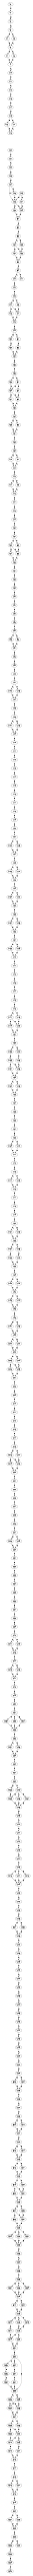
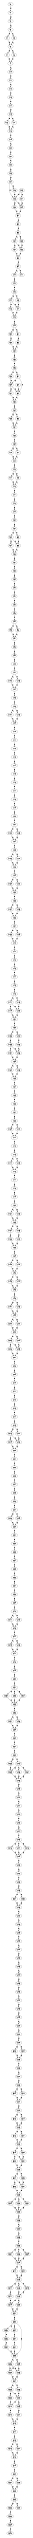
  strict digraph {
    S0
    S1
    S2
    S3
    S4
    S5
    S6
    S7
    S8
    S9
    S10
    S11
    S12
    S13
    S14
    S15
    S16
    S17
    S18
+   S19
    S20
    S21
    S22
    S23
    S24
    S26
    S28
    S25
    S27
    S29
    S30
    S31
    S32
    S33
    S34
    S35
    S36
    S37
    S38
    S39
    S40
    S41
    S42
    S43
    S44
    S45
    S46
    S47
    S48
    S49
    S50
    S51
    S52
    S53
    S54
    S55
    S56
    S57
    S58
    S59
    S60
    S61
    S62
    S63
    S64
    S65
    S66
    S67
    S68
    S69
    S70
    S71
    S72
    S73
    S74
    S75
    S76
    S77
    S78
    S79
    S80
    S81
    S82
    S83
    S84
    S85
    S86
    S87
    S88
    S89
    S90
    S91
    S92
    S93
    S94
    S95
    S96
    S97
    S98
    S99
    S100
    S101
    S102
    S103
    S104
    S105
    S106
    S107
    S108
    S109
    S110
    S111
    S112
    S113
    S114
    S115
    S116
    S117
    S118
    S119
    S120
    S121
    S122
    S123
    S124
    S125
    S126
    S127
    S128
    S129
    S130
    S131
    S132
    S133
    S134
    S135
    S136
    S137
    S138
    S139
    S140
    S141
    S142
    S143
    S144
    S145
    S146
    S147
    S148
    S149
    S150
    S151
    S152
    S153
    S154
    S155
    S156
    S157
    S158
    S159
    S160
    S162
    S163
    S164
    S165
    S166
    S167
    S168
    S169
    S170
    S171
    S172
    S173
    S174
    S175
    S176
    S177
    S178
    S179
    S180
    S181
    S182
    S183
    S184
    S185
    S186
    S187
    S188
    S189
    S190
    S191
    S192
    S193
    S194
    S195
    S196
    S197
    S198
    S199
    S200
    S201
    S202
    S203
    S204
    S205
    S206
    S207
    S208
    S209
    S210
    S211
    S212
    S213
    S214
    S215
    S216
    S217
    S218
    S219
    S220
    S221
    S222
    S223
    S224
    S225
    S226
    S227
    S228
    S229
    S230
    S231
    S232
    S233
    S234
    S235
    S236
    S237
    S238
    S239
    S240
    S241
    S242
    S243
    S244
    S245
    S246
    S247
    S248
    S249
    S250
    S251
    S252
    S253
    S254
    S255
    S256
    S257
    S258
    S259
    S260
    S261
    S262
    S263
    S264
    S265
    S266
    S267
    S268
    S269
    S270
    S271
    S272
    S273
    S274
    S275
    S276
    S277
    S278
    S279
    S280
    S281
    S282
    S283
    S284
    S285
    S286
    S287
    S288
    S289
    S290
    S291
    S292
    S293
    S294
    S295
    S296
    S297
    S298
    S299
    S300
    S301
    S302
    S303
    S304
    S305
    S306
    S307
    S308
    S309
    S310
    S311
    S312
    S313
    S314
    S315
    S316
    S317
    S318
    S319
    S320
    S321
    S322
    S323
    S324
    S325
    S326
    S327
    S328
    S329
    S330
    S331
    S332
    S333
    S334
    S335
    S336
    S337
    S338
    S339
    S340
    S341
    S342
    S343
    S344
    S345
    S346
    S347
    S348
    S349
    S350
    S351
    S352
    S353
    S354
    S355
    S356
    S357
    S358
    S359
    S360
    S361
    S362
    S363
    S364
    S365
    S366
    S367
    S368
    S369
    S370
    S371
    S372
    S373
    S374
    S375
    S376
    S377
    S378
    S379
    S380
    S381
    S382
    S383
    S385
    S386
    S387
    S388
    S389
    S390
    S0 -> S1 [label=T]
    S1 -> S2 [label=A]
    S2 -> S3 [label=G]
    S3 -> S4 [label=T]
    S3 -> S5 [label=C]
    S4 -> S6 [label=G]
    S5 -> S6 [label=G]
    S6 -> S7 [label=C]
    S6 -> S8 [label=G]
    S7 -> S9 [label=T]
    S8 -> S9 [label=T]
    S9 -> S10 [label=G]
    S10 -> S11 [label=T]
    S11 -> S12 [label=C]
    S12 -> S13 [label=T]
    S13 -> S14 [label=T]
    S14 -> S15 [label=A]
    S15 -> S16 [label=T]
    S15 -> S17 [label=C]
    S16 -> S18 [label=G]
    S17 -> S18 [label=G]
+   S18 -> S19 [label=T]
+   S19 -> S20 [label=G]
    S20 -> S21 [label=T]
    S21 -> S22 [label=C]
    S22 -> S23 [label=C]
    S23 -> S24 [label=A]
    S24 -> S26 [label=C]
    S24 -> S28 [label=T]
    S26 -> S28 [label=T]
    S28 -> S29 [label=G]
    S28 -> S30 [label=A]
    S25 -> S28 [label=T]
    S25 -> S27 [label=C]
    S27 -> S29 [label=G]
    S29 -> S31 [label=T]
    S30 -> S31 [label=T]
    S31 -> S32 [label=C]
    S32 -> S33 [label=T]
    S33 -> S34 [label=G]
    S33 -> S35 [label=A]
    S34 -> S36 [label=T]
    S34 -> S37 [label=C]
    S35 -> S36 [label=T]
    S36 -> S38 [label=T]
    S37 -> S38 [label=T]
    S38 -> S39 [label=C]
    S39 -> S40 [label=C]
    S39 -> S41 [label=T]
    S40 -> S42 [label=A]
    S42 -> S43 [label=T]
    S43 -> S44 [label=C]
    S43 -> S45 [label=T]
    S44 -> S46 [label=T]
    S44 -> S47 [label=C]
    S45 -> S47 [label=C]
    S46 -> S48 [label=T]
    S47 -> S48 [label=T]
    S48 -> S49 [label=G]
    S49 -> S50 [label=A]
    S49 -> S51 [label=C]
    S50 -> S52 [label=A]
    S51 -> S53 [label=G]
    S52 -> S54 [label=G]
    S53 -> S54 [label=G]
    S54 -> S55 [label=A]
    S55 -> S56 [label=T]
    S56 -> S57 [label=C]
    S56 -> S58 [label=T]
    S57 -> S59 [label=C]
-   S57 -> S60 [label=T]
+   S57 -> S62 [label=T]
    S58 -> S59 [label=C]
    S59 -> S61 [label=A]
    S59 -> S62 [label=G]
    S60 -> S62 [label=G]
    S61 -> S63 [label=C]
    S62 -> S63 [label=C]
    S63 -> S64 [label=A]
    S64 -> S65 [label=A]
    S64 -> S66 [label=C]
    S65 -> S67 [label=C]
    S66 -> S67 [label=C]
    S67 -> S68 [label=T]
    S68 -> S69 [label=C]
    S69 -> S70 [label=A]
    S69 -> S71 [label=G]
    S70 -> S72 [label=G]
    S71 -> S72 [label=G]
    S72 -> S73 [label=A]
    S73 -> S74 [label=G]
    S73 -> S75 [label=A]
    S74 -> S76 [label=G]
    S75 -> S76 [label=G]
    S76 -> S77 [label=G]
    S77 -> S78 [label=G]
    S78 -> S79 [label=A]
    S79 -> S80 [label=G]
    S80 -> S81 [label=A]
    S81 -> S82 [label=C]
    S81 -> S83 [label=T]
    S82 -> S84 [label=A]
    S82 -> S85 [label=G]
    S83 -> S85 [label=G]
    S84 -> S86 [label=C]
    S85 -> S86 [label=C]
    S86 -> S87 [label=A]
    S87 -> S88 [label=G]
    S88 -> S89 [label=A]
    S89 -> S90 [label=G]
    S90 -> S91 [label=C]
    S91 -> S92 [label=C]
    S92 -> S93 [label=T]
    S93 -> S94 [label=T]
    S94 -> S95 [label=T]
    S94 -> S96 [label=C]
    S95 -> S97 [label=C]
    S96 -> S97 [label=C]
    S97 -> S98 [label=A]
    S98 -> S99 [label=G]
    S99 -> S100 [label=A]
    S100 -> S101 [label=C]
    S101 -> S102 [label=C]
    S101 -> S103 [label=T]
    S102 -> S104 [label=T]
    S103 -> S104 [label=T]
    S104 -> S105 [label=G]
    S105 -> S106 [label=T]
    S106 -> S107 [label=G]
    S106 -> S108 [label=A]
    S107 -> S109 [label=C]
    S108 -> S109 [label=C]
    S109 -> S110 [label=C]
    S110 -> S111 [label=T]
    S111 -> S112 [label=C]
    S112 -> S113 [label=C]
    S113 -> S114 [label=C]
    S114 -> S115 [label=A]
    S115 -> S116 [label=C]
    S116 -> S117 [label=T]
    S117 -> S118 [label=G]
    S118 -> S119 [label=C]
    S119 -> S120 [label=A]
    S120 -> S121 [label=T]
    S121 -> S122 [label=T]
    S121 -> S123 [label=C]
    S122 -> S124 [label=G]
    S123 -> S124 [label=G]
    S124 -> S125 [label=T]
    S125 -> S126 [label=C]
    S125 -> S127 [label=G]
    S126 -> S128 [label=G]
    S127 -> S128 [label=G]
    S128 -> S129 [label=T]
    S129 -> S130 [label=T]
    S129 -> S131 [label=C]
    S130 -> S132 [label=C]
    S131 -> S132 [label=C]
    S132 -> S133 [label=T]
    S133 -> S134 [label=T]
    S133 -> S135 [label=C]
    S134 -> S136 [label=T]
    S135 -> S136 [label=T]
    S136 -> S137 [label=G]
    S137 -> S138 [label=T]
    S137 -> S139 [label=C]
    S138 -> S140 [label=T]
    S139 -> S140 [label=T]
    S140 -> S141 [label=T]
    S141 -> S142 [label=C]
    S142 -> S143 [label=T]
    S143 -> S144 [label=T]
    S144 -> S145 [label=T]
    S145 -> S146 [label=G]
    S146 -> S147 [label=G]
    S146 -> S148 [label=T]
    S147 -> S149 [label=C]
    S147 -> S150 [label=T]
    S148 -> S150 [label=T]
    S149 -> S151 [label=C]
    S150 -> S151 [label=C]
    S151 -> S152 [label=C]
    S152 -> S153 [label=T]
    S152 -> S154 [label=C]
    S153 -> S155 [label=G]
    S154 -> S156 [label=T]
    S155 -> S157 [label=C]
    S155 -> S158 [label=G]
    S156 -> S158 [label=G]
    S157 -> S159 [label=T]
    S158 -> S159 [label=T]
    S159 -> S160 [label=C]
    S159 -> S162 [label=G]
    S160 -> S163 [label=T]
    S162 -> S163 [label=T]
    S163 -> S164 [label=T]
    S164 -> S165 [label=T]
    S165 -> S166 [label=T]
    S166 -> S167 [label=C]
    S167 -> S168 [label=A]
    S168 -> S169 [label=T]
    S168 -> S170 [label=C]
    S169 -> S171 [label=T]
    S170 -> S171 [label=T]
    S171 -> S172 [label=T]
    S172 -> S173 [label=A]
    S173 -> S174 [label=C]
    S173 -> S175 [label=T]
    S174 -> S176 [label=C]
    S175 -> S176 [label=C]
    S176 -> S177 [label=T]
    S177 -> S178 [label=G]
    S178 -> S179 [label=A]
    S179 -> S180 [label=G]
    S180 -> S181 [label=G]
    S180 -> S182 [label=A]
    S181 -> S183 [label=C]
    S182 -> S183 [label=C]
    S183 -> S184 [label=T]
    S183 -> S185 [label=C]
    S184 -> S186 [label=G]
    S185 -> S187 [label=A]
    S186 -> S188 [label=G]
    S187 -> S188 [label=G]
    S188 -> S189 [label=G]
    S189 -> S190 [label=T]
    S189 -> S191 [label=C]
    S190 -> S192 [label=T]
    S191 -> S192 [label=T]
    S192 -> S193 [label=T]
    S192 -> S194 [label=C]
    S193 -> S195 [label=C]
    S194 -> S195 [label=C]
    S195 -> S196 [label=A]
    S196 -> S197 [label=A]
    S196 -> S198 [label=G]
    S197 -> S199 [label=G]
    S198 -> S199 [label=G]
    S199 -> S200 [label=G]
    S199 -> S201 [label=A]
    S200 -> S202 [label=A]
    S201 -> S202 [label=A]
    S202 -> S203 [label=T]
    S202 -> S204 [label=A]
    S203 -> S205 [label=G]
    S203 -> S206 [label=A]
    S204 -> S205 [label=G]
    S205 -> S207 [label=C]
    S206 -> S207 [label=C]
    S207 -> S208 [label=T]
    S208 -> S209 [label=G]
    S209 -> S210 [label=T]
    S210 -> S211 [label=G]
    S211 -> S212 [label=G]
    S212 -> S213 [label=A]
    S213 -> S214 [label=T]
    S214 -> S215 [label=G]
    S215 -> S216 [label=A]
    S215 -> S217 [label=G]
    S216 -> S218 [label=G]
    S216 -> S219 [label=A]
    S217 -> S218 [label=G]
    S218 -> S220 [label=G]
    S219 -> S220 [label=G]
    S220 -> S221 [label=T]
    S221 -> S222 [label=T]
    S222 -> S223 [label=G]
    S223 -> S224 [label=T]
    S224 -> S225 [label=G]
    S225 -> S226 [label=G]
    S226 -> S227 [label=C]
    S227 -> S228 [label=A]
    S227 -> S229 [label=T]
    S228 -> S230 [label=G]
    S229 -> S230 [label=G]
    S230 -> S231 [label=T]
    S231 -> S232 [label=T]
    S232 -> S233 [label=T]
    S233 -> S234 [label=T]
    S234 -> S235 [label=C]
    S235 -> S236 [label=T]
    S236 -> S237 [label=A]
    S237 -> S238 [label=C]
    S238 -> S239 [label=A]
    S239 -> S240 [label=C]
    S240 -> S241 [label=G]
    S240 -> S242 [label=T]
    S241 -> S243 [label=G]
    S242 -> S243 [label=G]
    S243 -> S244 [label=T]
    S244 -> S245 [label=G]
    S244 -> S246 [label=A]
    S245 -> S247 [label=C]
    S246 -> S247 [label=C]
    S247 -> S248 [label=T]
    S248 -> S249 [label=G]
    S249 -> S250 [label=A]
    S250 -> S251 [label=C]
    S251 -> S252 [label=C]
    S251 -> S253 [label=G]
    S251 -> S254 [label=A]
    S252 -> S255 [label=C]
    S253 -> S255 [label=C]
    S254 -> S255 [label=C]
    S255 -> S256 [label=C]
    S256 -> S257 [label=G]
    S256 -> S258 [label=C]
    S257 -> S259 [label=C]
    S258 -> S259 [label=C]
    S259 -> S260 [label=T]
    S260 -> S261 [label=T]
    S261 -> S262 [label=C]
    S262 -> S263 [label=A]
    S262 -> S264 [label=T]
    S263 -> S265 [label=A]
    S264 -> S265 [label=A]
    S264 -> S266 [label=C]
    S264 -> S267 [label=G]
    S265 -> S268 [label=A]
    S266 -> S268 [label=A]
    S267 -> S268 [label=A]
    S268 -> S269 [label=A]
    S269 -> S270 [label=C]
    S270 -> S271 [label=C]
    S271 -> S272 [label=C]
    S272 -> S273 [label=T]
    S273 -> S274 [label=G]
    S274 -> S275 [label=T]
    S275 -> S276 [label=G]
    S275 -> S277 [label=T]
    S275 -> S278 [label=A]
    S276 -> S279 [label=G]
    S277 -> S279 [label=G]
    S278 -> S279 [label=G]
    S279 -> S280 [label=T]
    S280 -> S281 [label=G]
    S281 -> S282 [label=T]
    S282 -> S283 [label=A]
    S283 -> S284 [label=T]
    S283 -> S285 [label=C]
    S284 -> S286 [label=A]
    S285 -> S286 [label=A]
    S286 -> S287 [label=C]
    S287 -> S288 [label=C]
    S288 -> S289 [label=C]
    S289 -> S290 [label=T]
    S290 -> S291 [label=G]
    S291 -> S292 [label=A]
    S292 -> S293 [label=G]
    S293 -> S294 [label=G]
    S294 -> S295 [label=A]
    S295 -> S296 [label=A]
    S296 -> S297 [label=C]
    S297 -> S298 [label=A]
    S298 -> S299 [label=A]
    S299 -> S300 [label=G]
    S300 -> S301 [label=G]
    S301 -> S302 [label=A]
    S302 -> S303 [label=A]
    S302 -> S304 [label=G]
    S303 -> S305 [label=G]
    S304 -> S305 [label=G]
    S305 -> S306 [label=T]
    S306 -> S307 [label=G]
    S307 -> S308 [label=A]
    S308 -> S309 [label=A]
    S308 -> S310 [label=G]
    S309 -> S311 [label=G]
    S310 -> S311 [label=G]
    S311 -> S312 [label=A]
    S312 -> S313 [label=A]
    S312 -> S314 [label=G]
    S313 -> S315 [label=A]
    S314 -> S315 [label=A]
    S315 -> S316 [label=C]
    S315 -> S317 [label=G]
    S316 -> S318 [label=C]
    S317 -> S318 [label=C]
    S318 -> S319 [label=T]
    S318 -> S320 [label=C]
    S319 -> S321 [label=C]
    S319 -> S322 [label=T]
    S320 -> S321 [label=C]
    S321 -> S323 [label=T]
    S322 -> S323 [label=T]
    S323 -> S324 [label=G]
    S323 -> S325 [label=T]
    S324 -> S326 [label=C]
    S324 -> S327 [label=T]
    S325 -> S327 [label=T]
    S326 -> S328 [label=T]
    S327 -> S328 [label=T]
    S328 -> S329 [label=C]
    S328 -> S330 [label=G]
    S328 -> S331 [label=T]
    S329 -> S332 [label=A]
    S330 -> S332 [label=A]
    S331 -> S332 [label=A]
    S332 -> S333 [label=A]
    S333 -> S334 [label=G]
    S334 -> S335 [label=C]
    S335 -> S336 [label=T]
    S336 -> S337 [label=A]
    S336 -> S338 [label=T]
    S336 -> S339 [label=G]
    S337 -> S340 [label=A]
    S338 -> S340 [label=A]
    S339 -> S340 [label=A]
    S340 -> S341 [label=A]
    S340 -> S342 [label=G]
    S341 -> S343 [label=A]
    S342 -> S343 [label=A]
    S343 -> S344 [label=A]
    S343 -> S345 [label=T]
    S343 -> S346 [label=G]
    S344 -> S347 [label=G]
    S345 -> S348 [label=A]
    S346 -> S348 [label=A]
    S347 -> S349 [label=T]
    S348 -> S349 [label=T]
    S348 -> S350 [label=C]
    S349 -> S351 [label=A]
    S350 -> S351 [label=A]
    S351 -> S352 [label=A]
    S352 -> S353 [label=G]
    S352 -> S354 [label=A]
    S352 -> S355 [label=A]
    S353 -> S356 [label=T]
    S354 -> S357 [label=G]
    S355 -> S358 [label=G]
    S355 -> S359 [label=A]
    S356 -> S360 [label=C]
    S357 -> S361 [label=T]
    S358 -> S362 [label=T]
    S358 -> S363 [label=C]
    S359 -> S362 [label=T]
    S359 -> S363 [label=C]
    S360 -> S355 [label=A]
    S361 -> S355 [label=A]
    S362 -> S364 [label=A]
    S363 -> S364 [label=A]
    S364 -> S365 [label=C]
    S364 -> S366 [label=T]
    S365 -> S367 [label=T]
    S365 -> S368 [label=A]
    S366 -> S367 [label=T]
    S367 -> S369 [label=G]
    S367 -> S370 [label=T]
    S368 -> S370 [label=T]
    S369 -> S371 [label=A]
    S370 -> S372 [label=T]
    S371 -> S373 [label=C]
    S372 -> S373 [label=C]
    S373 -> S374 [label=T]
    S374 -> S375 [label=C]
    S375 -> S376 [label=T]
    S375 -> S377 [label=A]
    S376 -> S378 [label=G]
    S377 -> S378 [label=G]
    S378 -> S379 [label=A]
    S379 -> S380 [label=G]
    S380 -> S381 [label=T]
    S380 -> S382 [label=C]
    S381 -> S383 [label=A]
    S382 -> S383 [label=A]
    S383 -> S385 [label=A]
    S385 -> S386 [label=A]
    S385 -> S387 [label=G]
    S386 -> S388 [label=T]
    S388 -> S389 [label=A]
    S389 -> S390 [label=T]
  }
